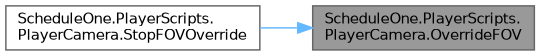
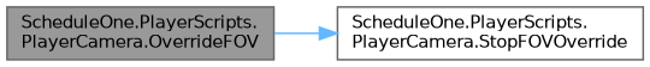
  digraph {
    rankdir=RL
    node [fontname=Helvetica fontsize=10 shape=box style=filled]
    n1 [color=gray40 fillcolor=grey60 fontcolor=black height=0.2 label="ScheduleOne.PlayerScripts.\lPlayerCamera.OverrideFOV" width=0.4]
    n2 [color=grey40 fillcolor=white height=0.2 label="ScheduleOne.PlayerScripts.\lPlayerCamera.StopFOVOverride" width=0.4]
-   n1 -> n2 [color=steelblue1 dir=back fontname=Helvetica fontsize=10 labelfontname=Helvetica labelfontsize=10 style=solid]
+   n2 -> n1 [color=steelblue1 dir=back fontname=Helvetica fontsize=10 labelfontname=Helvetica labelfontsize=10 style=solid]
  }
